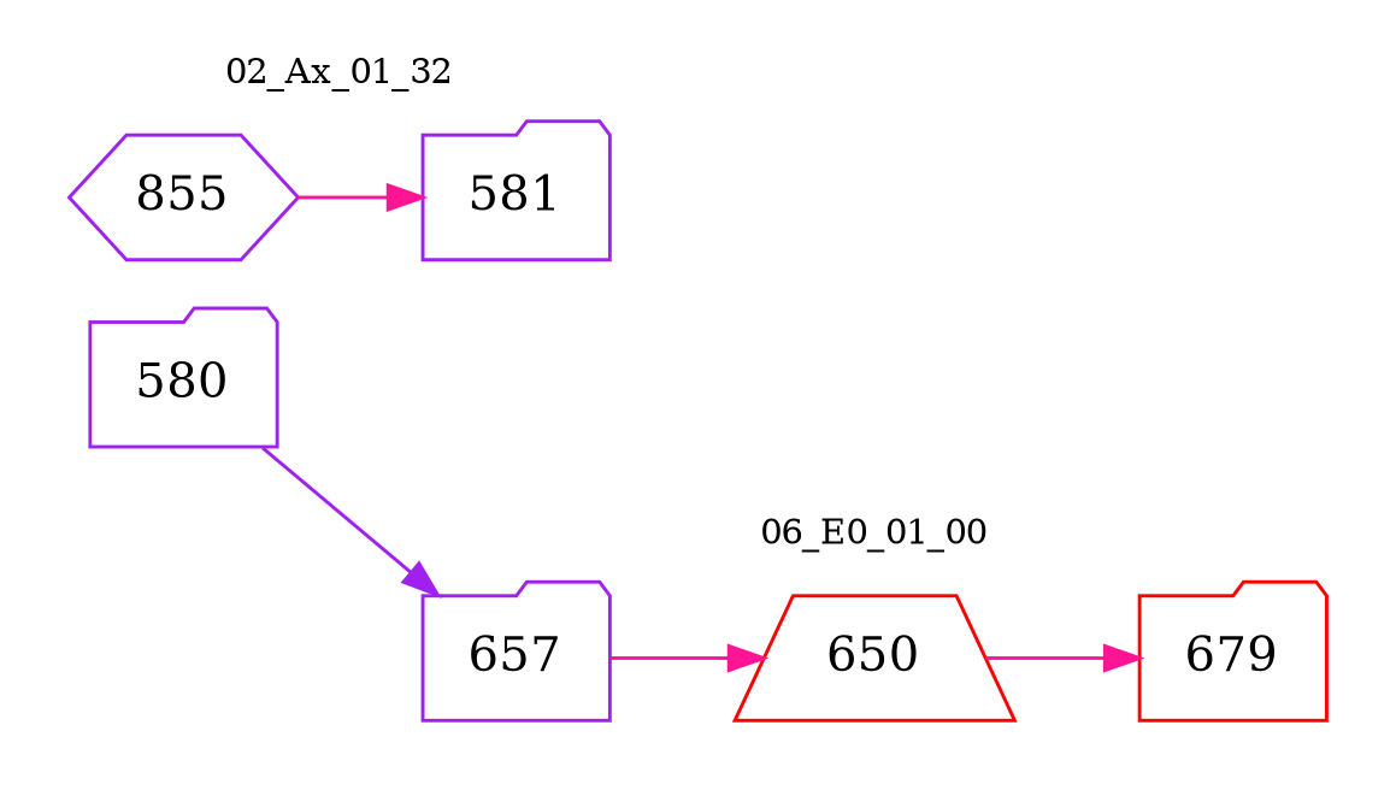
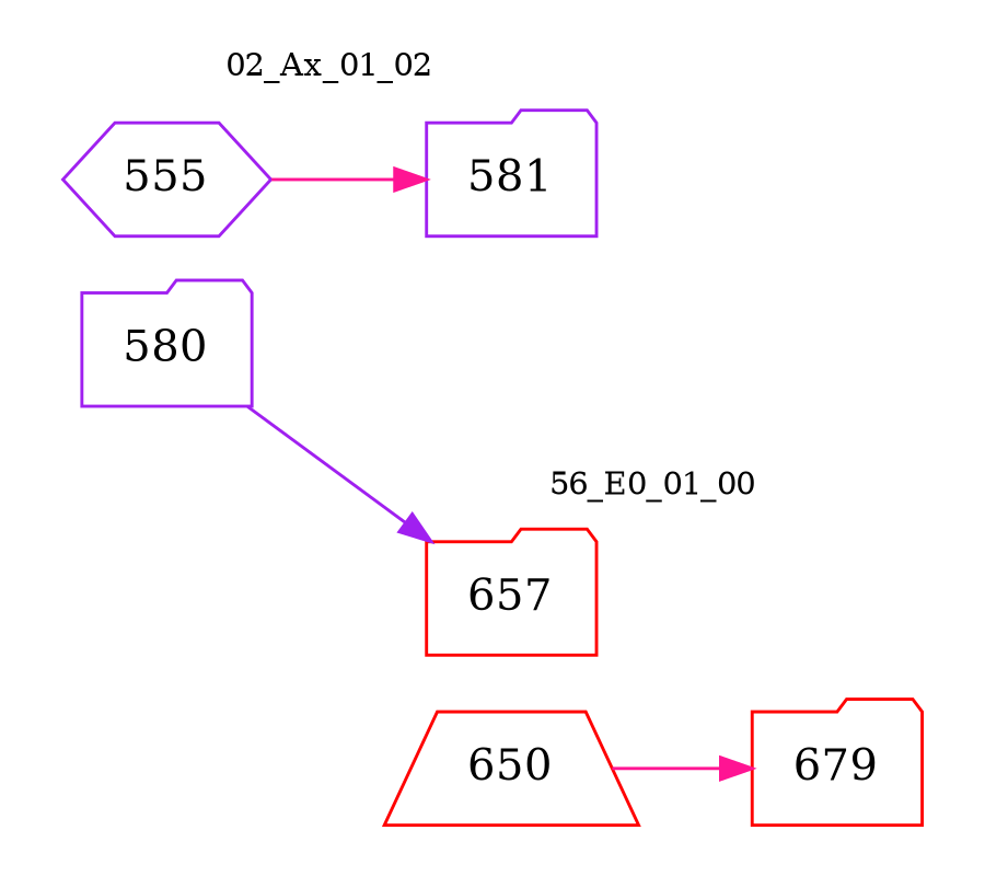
  digraph {
    rankdir=LR
    node [color=purple shape=folder]
    edge [color=deeppink]
    n1 [label=580]
-   n2 [label=855 shape=hexagon]
+   n2 [label=555 shape=hexagon]
    n3 [label=581]
-   n4 [label=657]
+   n4 [color=red label=657]
    n5 [color=red label=650 shape=trapezium]
    n6 [color=red label=679]
    subgraph cluster_1 {
      color=white
      fontsize=10
-     label="02_Ax_01_32"
+     label="02_Ax_01_02"
      n1
      n2
      n3
    }
    subgraph cluster_2 {
      color=white
      fontsize=10
-     label="06_E0_01_00"
+     label="56_E0_01_00"
      n4
      n5
      n6
    }
    n1 -> n4 [color=purple]
    n2 -> n3
-   n4 -> n5
    n5 -> n6
  }
